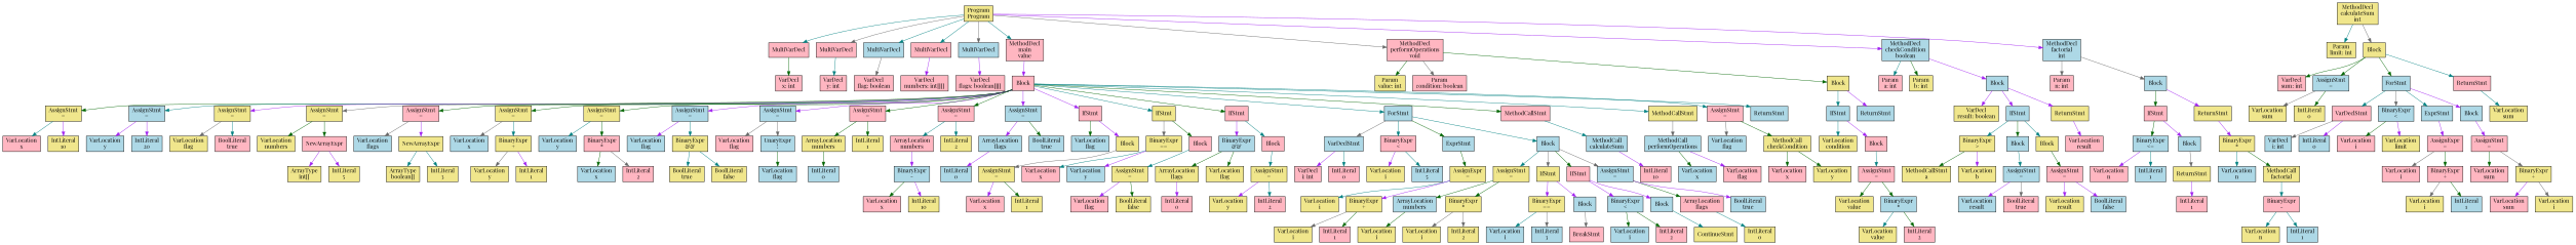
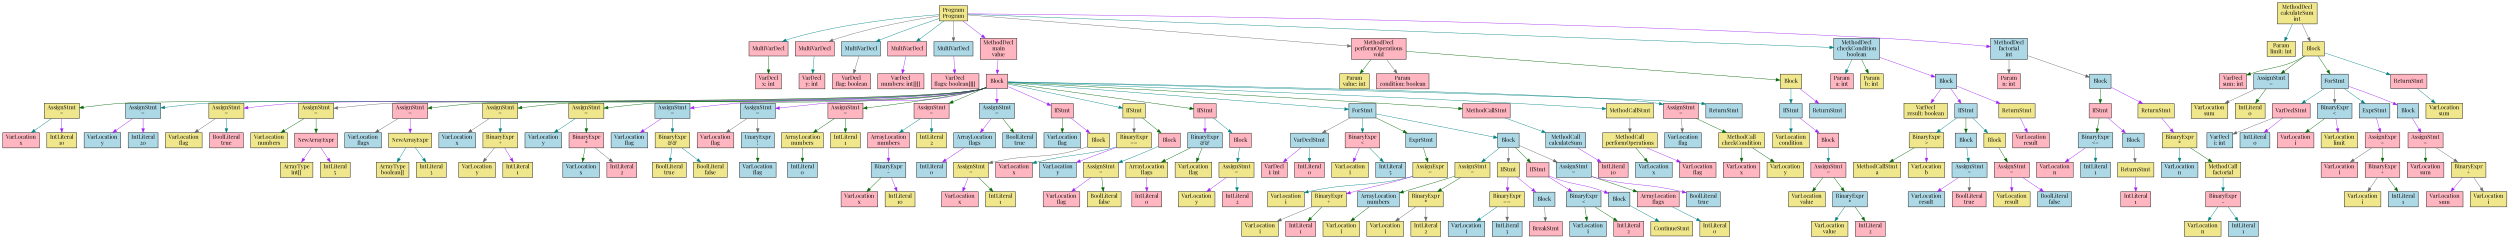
  digraph {
    fontname="Playfair Display"
    rankdir=TB
    node [fillcolor=khaki fontname="Playfair Display" shape=box style=filled]
    edge [color=purple fontname="Playfair Display"]
    n1 [label="Program\nProgram"]
    n2 [fillcolor=lightpink label=MultiVarDecl]
    n3 [fillcolor=lightpink label=MultiVarDecl]
    n4 [fillcolor=lightblue label=MultiVarDecl]
    n5 [fillcolor=lightpink label=MultiVarDecl]
    n6 [fillcolor=lightblue label=MultiVarDecl]
    n7 [fillcolor=lightpink label="MethodDecl\nmain\nvalue"]
    n8 [fillcolor=lightpink label="MethodDecl\nperformOperations\nvoid"]
    n9 [fillcolor=lightblue label="MethodDecl\ncheckCondition\nboolean"]
    n10 [fillcolor=lightblue label="MethodDecl\nfactorial\nint"]
    n11 [fillcolor=lightpink label="VarDecl\nx: int"]
    n12 [fillcolor=lightpink label="VarDecl\ny: int"]
    n13 [fillcolor=lightpink label="VarDecl\nflag: boolean"]
    n14 [fillcolor=lightpink label="VarDecl\nnumbers: int[][]"]
    n15 [fillcolor=lightpink label="VarDecl\nflags: boolean[][]"]
    n16 [fillcolor=lightpink label=Block]
    n17 [label="MethodDecl\ncalculateSum\nint"]
    n18 [label="Param\nlimit: int"]
    n19 [label=Block]
    n20 [label="Param\nvalue: int"]
    n21 [fillcolor=lightpink label="Param\ncondition: boolean"]
    n22 [label=Block]
    n23 [fillcolor=lightpink label="Param\na: int"]
    n24 [label="Param\nb: int"]
    n25 [fillcolor=lightblue label=Block]
    n26 [fillcolor=lightpink label="Param\nn: int"]
    n27 [fillcolor=lightblue label=Block]
    n28 [label="AssignStmt\n="]
    n29 [fillcolor=lightblue label="AssignStmt\n="]
    n30 [label="AssignStmt\n="]
    n31 [label="AssignStmt\n="]
    n32 [fillcolor=lightpink label="AssignStmt\n="]
    n33 [label="AssignStmt\n="]
    n34 [label="AssignStmt\n="]
    n35 [fillcolor=lightblue label="AssignStmt\n="]
    n36 [fillcolor=lightblue label="AssignStmt\n="]
    n37 [fillcolor=lightpink label="AssignStmt\n="]
    n38 [fillcolor=lightpink label="AssignStmt\n="]
    n39 [fillcolor=lightblue label="AssignStmt\n="]
    n40 [fillcolor=lightpink label=IfStmt]
    n41 [label=IfStmt]
    n42 [fillcolor=lightpink label=IfStmt]
    n43 [fillcolor=lightblue label=ForStmt]
    n44 [fillcolor=lightpink label=MethodCallStmt]
    n45 [label=MethodCallStmt]
    n46 [fillcolor=lightpink label="AssignStmt\n="]
    n47 [fillcolor=lightblue label=ReturnStmt]
    n48 [fillcolor=lightpink label="VarLocation\nx"]
    n49 [label="IntLiteral\n10"]
    n50 [fillcolor=lightblue label="VarLocation\ny"]
    n51 [fillcolor=lightblue label="IntLiteral\n20"]
    n52 [label="VarLocation\nflag"]
    n53 [fillcolor=lightpink label="BoolLiteral\ntrue"]
    n54 [label="VarLocation\nnumbers"]
    n55 [fillcolor=lightpink label=NewArrayExpr]
    n56 [fillcolor=lightblue label="VarLocation\nflags"]
    n57 [label=NewArrayExpr]
    n58 [fillcolor=lightblue label="VarLocation\nx"]
    n59 [label="BinaryExpr\n+"]
    n60 [fillcolor=lightblue label="VarLocation\ny"]
    n61 [fillcolor=lightpink label="BinaryExpr\n*"]
    n62 [fillcolor=lightblue label="VarLocation\nflag"]
    n63 [label="BinaryExpr\n&&"]
    n64 [fillcolor=lightpink label="VarLocation\nflag"]
    n65 [fillcolor=lightblue label="UnaryExpr\n!"]
    n66 [label="ArrayLocation\nnumbers"]
    n67 [label="IntLiteral\n1"]
    n68 [fillcolor=lightpink label="ArrayLocation\nnumbers"]
    n69 [label="IntLiteral\n2"]
    n70 [fillcolor=lightblue label="ArrayLocation\nflags"]
    n71 [fillcolor=lightblue label="BoolLiteral\ntrue"]
    n72 [fillcolor=lightblue label="VarLocation\nflag"]
    n73 [label=Block]
    n74 [label="BinaryExpr\n=="]
    n75 [fillcolor=lightpink label=Block]
    n76 [fillcolor=lightblue label="BinaryExpr\n&&"]
    n77 [fillcolor=lightpink label=Block]
    n78 [fillcolor=lightblue label=VarDeclStmt]
    n79 [fillcolor=lightpink label="BinaryExpr\n<"]
    n80 [fillcolor=lightblue label=ExprStmt]
    n81 [fillcolor=lightblue label=Block]
    n82 [fillcolor=lightblue label="MethodCall\ncalculateSum"]
-   n83 [fillcolor=lightblue label="MethodCall\nperformOperations"]
+   n83 [label="MethodCall\nperformOperations"]
    n84 [fillcolor=lightblue label="VarLocation\nflag"]
    n85 [label="MethodCall\ncheckCondition"]
    n86 [label="ArrayType\nint[]"]
    n87 [label="IntLiteral\n5"]
    n88 [label="ArrayType\nboolean[]"]
    n89 [label="IntLiteral\n3"]
    n90 [label="VarLocation\ny"]
    n91 [label="IntLiteral\n1"]
    n92 [fillcolor=lightblue label="VarLocation\nx"]
    n93 [fillcolor=lightpink label="IntLiteral\n2"]
    n94 [label="BoolLiteral\ntrue"]
    n95 [label="BoolLiteral\nfalse"]
    n96 [fillcolor=lightblue label="VarLocation\nflag"]
    n97 [fillcolor=lightblue label="IntLiteral\n0"]
    n98 [fillcolor=lightblue label="BinaryExpr\n-"]
    n99 [fillcolor=lightpink label="VarLocation\nx"]
    n100 [label="IntLiteral\n10"]
    n101 [fillcolor=lightblue label="IntLiteral\n0"]
    n102 [label="AssignStmt\n="]
    n103 [fillcolor=lightpink label="VarLocation\nx"]
    n104 [label="IntLiteral\n1"]
    n105 [fillcolor=lightpink label="VarLocation\nx"]
    n106 [fillcolor=lightblue label="VarLocation\ny"]
    n107 [label="AssignStmt\n="]
    n108 [fillcolor=lightpink label="VarLocation\nflag"]
    n109 [label="BoolLiteral\nfalse"]
    n110 [label="ArrayLocation\nflags"]
    n111 [label="VarLocation\nflag"]
    n112 [label="AssignStmt\n="]
    n113 [fillcolor=lightpink label="IntLiteral\n0"]
    n114 [label="VarLocation\ny"]
    n115 [fillcolor=lightpink label="IntLiteral\n2"]
    n116 [fillcolor=lightpink label="VarDecl\ni: int"]
    n117 [fillcolor=lightpink label="IntLiteral\n0"]
    n118 [label="VarLocation\ni"]
    n119 [fillcolor=lightblue label="IntLiteral\n5"]
    n120 [label="AssignExpr\n="]
    n121 [label="AssignStmt\n="]
    n122 [label=IfStmt]
    n123 [fillcolor=lightpink label=IfStmt]
    n124 [fillcolor=lightblue label="AssignStmt\n="]
    n125 [label="VarLocation\ni"]
    n126 [label="BinaryExpr\n+"]
    n127 [label="VarLocation\ni"]
    n128 [fillcolor=lightpink label="IntLiteral\n1"]
    n129 [fillcolor=lightblue label="ArrayLocation\nnumbers"]
    n130 [label="BinaryExpr\n*"]
    n131 [label="BinaryExpr\n=="]
    n132 [fillcolor=lightblue label=Block]
    n133 [fillcolor=lightblue label="BinaryExpr\n<"]
    n134 [fillcolor=lightblue label=Block]
    n135 [fillcolor=lightpink label="ArrayLocation\nflags"]
    n136 [fillcolor=lightblue label="BoolLiteral\ntrue"]
    n137 [label="VarLocation\ni"]
    n138 [label="VarLocation\ni"]
    n139 [label="IntLiteral\n2"]
    n140 [fillcolor=lightblue label="VarLocation\ni"]
    n141 [fillcolor=lightblue label="IntLiteral\n3"]
    n142 [fillcolor=lightpink label=BreakStmt]
    n143 [fillcolor=lightblue label="VarLocation\ni"]
    n144 [fillcolor=lightpink label="IntLiteral\n2"]
    n145 [label=ContinueStmt]
    n146 [label="IntLiteral\n0"]
    n147 [fillcolor=lightpink label="IntLiteral\n10"]
    n148 [fillcolor=lightblue label="VarLocation\nx"]
    n149 [fillcolor=lightpink label="VarLocation\nflag"]
    n150 [fillcolor=lightpink label="VarLocation\nx"]
    n151 [label="VarLocation\ny"]
    n152 [fillcolor=lightpink label="VarDecl\nsum: int"]
    n153 [fillcolor=lightblue label="AssignStmt\n="]
    n154 [fillcolor=lightblue label=ForStmt]
    n155 [fillcolor=lightpink label=ReturnStmt]
    n156 [label="VarLocation\nsum"]
    n157 [label="IntLiteral\n0"]
    n158 [fillcolor=lightpink label=VarDeclStmt]
    n159 [fillcolor=lightblue label="BinaryExpr\n<"]
    n160 [fillcolor=lightblue label=ExprStmt]
    n161 [fillcolor=lightblue label=Block]
    n162 [label="VarLocation\nsum"]
    n163 [fillcolor=lightblue label="VarDecl\ni: int"]
    n164 [fillcolor=lightblue label="IntLiteral\n0"]
    n165 [fillcolor=lightpink label="VarLocation\ni"]
    n166 [label="VarLocation\nlimit"]
    n167 [fillcolor=lightpink label="AssignExpr\n="]
    n168 [fillcolor=lightpink label="AssignStmt\n="]
    n169 [fillcolor=lightpink label="VarLocation\ni"]
    n170 [fillcolor=lightpink label="BinaryExpr\n+"]
    n171 [label="VarLocation\ni"]
    n172 [fillcolor=lightblue label="IntLiteral\n1"]
    n173 [fillcolor=lightpink label="VarLocation\nsum"]
    n174 [label="BinaryExpr\n+"]
    n175 [fillcolor=lightpink label="VarLocation\nsum"]
    n176 [label="VarLocation\ni"]
    n177 [fillcolor=lightblue label=IfStmt]
    n178 [fillcolor=lightblue label=ReturnStmt]
    n179 [label="VarLocation\ncondition"]
    n180 [fillcolor=lightpink label=Block]
    n181 [fillcolor=lightpink label="AssignStmt\n="]
    n182 [label="VarLocation\nvalue"]
    n183 [fillcolor=lightblue label="BinaryExpr\n*"]
    n184 [label="VarLocation\nvalue"]
    n185 [fillcolor=lightpink label="IntLiteral\n2"]
    n186 [label="VarDecl\nresult: boolean"]
    n187 [fillcolor=lightblue label=IfStmt]
    n188 [label=ReturnStmt]
    n189 [label="BinaryExpr\n>"]
    n190 [fillcolor=lightblue label=Block]
    n191 [label=Block]
    n192 [fillcolor=lightpink label="VarLocation\nresult"]
    n193 [label="MethodCallStmt\na"]
    n194 [label="VarLocation\nb"]
    n195 [fillcolor=lightblue label="AssignStmt\n="]
    n196 [fillcolor=lightpink label="AssignStmt\n="]
    n197 [fillcolor=lightblue label="VarLocation\nresult"]
    n198 [fillcolor=lightpink label="BoolLiteral\ntrue"]
    n199 [label="VarLocation\nresult"]
    n200 [fillcolor=lightblue label="BoolLiteral\nfalse"]
    n201 [fillcolor=lightpink label=IfStmt]
    n202 [label=ReturnStmt]
    n203 [fillcolor=lightblue label="BinaryExpr\n<="]
    n204 [fillcolor=lightblue label=Block]
    n205 [label="BinaryExpr\n*"]
    n206 [fillcolor=lightpink label="VarLocation\nn"]
    n207 [fillcolor=lightblue label="IntLiteral\n1"]
    n208 [label=ReturnStmt]
    n209 [fillcolor=lightpink label="IntLiteral\n1"]
    n210 [fillcolor=lightblue label="VarLocation\nn"]
    n211 [label="MethodCall\nfactorial"]
    n212 [fillcolor=lightpink label="BinaryExpr\n-"]
    n213 [label="VarLocation\nn"]
    n214 [fillcolor=lightblue label="IntLiteral\n1"]
    n1 -> n2 [color=teal]
    n1 -> n3 [color=gray40]
    n1 -> n4 [color=teal]
    n1 -> n5 [color=teal]
    n1 -> n6 [color=gray40]
-   n1 -> n7 [color=teal]
+   n1 -> n7
    n1 -> n8 [color=gray40]
-   n1 -> n9
+   n1 -> n9 [color=teal]
    n1 -> n10
    n2 -> n11 [color=darkgreen]
    n3 -> n12 [color=teal]
    n4 -> n13 [color=gray40]
    n5 -> n14
    n6 -> n15
    n7 -> n16
    n8 -> n20 [color=darkgreen]
    n8 -> n21 [color=gray40]
    n8 -> n22 [color=darkgreen]
    n9 -> n23 [color=teal]
    n9 -> n24 [color=darkgreen]
    n9 -> n25
    n10 -> n26 [color=gray40]
    n10 -> n27 [color=gray40]
    n16 -> n28 [color=darkgreen]
    n16 -> n29 [color=teal]
    n16 -> n30
    n16 -> n31 [color=gray40]
    n16 -> n32 [color=darkgreen]
    n16 -> n33 [color=darkgreen]
    n16 -> n34 [color=darkgreen]
    n16 -> n35
    n16 -> n36
    n16 -> n37 [color=darkgreen]
    n16 -> n38 [color=darkgreen]
    n16 -> n39
    n16 -> n40
    n16 -> n41 [color=teal]
    n16 -> n42 [color=darkgreen]
    n16 -> n43 [color=teal]
    n16 -> n44 [color=darkgreen]
    n16 -> n45 [color=teal]
    n16 -> n46 [color=teal]
    n16 -> n47 [color=teal]
    n17 -> n18 [color=teal]
    n17 -> n19 [color=gray40]
    n19 -> n152 [color=darkgreen]
    n19 -> n153 [color=darkgreen]
    n19 -> n154 [color=darkgreen]
    n19 -> n155 [color=teal]
    n22 -> n177 [color=teal]
    n22 -> n178
    n25 -> n186
    n25 -> n187
    n25 -> n188
    n27 -> n201 [color=darkgreen]
    n27 -> n202
    n28 -> n48 [color=teal]
    n28 -> n49
    n29 -> n50
    n29 -> n51
    n30 -> n52 [color=gray40]
    n30 -> n53 [color=teal]
    n31 -> n54 [color=darkgreen]
    n31 -> n55 [color=darkgreen]
    n32 -> n56 [color=gray40]
    n32 -> n57
    n33 -> n58 [color=gray40]
    n33 -> n59 [color=teal]
    n34 -> n60 [color=teal]
    n34 -> n61 [color=darkgreen]
    n35 -> n62
    n35 -> n63 [color=teal]
    n36 -> n64 [color=gray40]
    n36 -> n65 [color=gray40]
    n37 -> n66 [color=darkgreen]
    n37 -> n67 [color=darkgreen]
    n38 -> n68 [color=teal]
    n38 -> n69 [color=teal]
    n39 -> n70
    n39 -> n71 [color=darkgreen]
    n40 -> n72 [color=darkgreen]
    n40 -> n73
    n41 -> n74 [color=gray40]
    n41 -> n75 [color=darkgreen]
    n42 -> n76
    n42 -> n77 [color=teal]
    n43 -> n78 [color=gray40]
    n43 -> n79 [color=teal]
    n43 -> n80 [color=darkgreen]
    n43 -> n81 [color=teal]
    n44 -> n82 [color=teal]
    n45 -> n83 [color=gray40]
    n46 -> n84 [color=gray40]
    n46 -> n85 [color=darkgreen]
    n55 -> n86
    n55 -> n87
    n57 -> n88 [color=teal]
    n57 -> n89 [color=teal]
    n59 -> n90 [color=gray40]
    n59 -> n91
    n61 -> n92 [color=darkgreen]
    n61 -> n93 [color=gray40]
    n63 -> n94 [color=teal]
    n63 -> n95 [color=teal]
    n65 -> n96 [color=darkgreen]
    n66 -> n97 [color=darkgreen]
    n68 -> n98
    n70 -> n101
    n73 -> n102 [color=gray40]
    n74 -> n105 [color=teal]
    n74 -> n106
    n75 -> n107 [color=teal]
    n76 -> n110 [color=darkgreen]
    n76 -> n111 [color=darkgreen]
    n77 -> n112 [color=teal]
    n78 -> n116
    n78 -> n117 [color=teal]
    n79 -> n118
    n79 -> n119 [color=teal]
    n80 -> n120 [color=darkgreen]
    n81 -> n121 [color=teal]
    n81 -> n122 [color=gray40]
    n81 -> n123 [color=darkgreen]
    n81 -> n124 [color=gray40]
    n82 -> n147
    n83 -> n148 [color=darkgreen]
    n83 -> n149
    n85 -> n150 [color=darkgreen]
    n85 -> n151 [color=darkgreen]
    n98 -> n99 [color=darkgreen]
    n98 -> n100
    n102 -> n103
    n102 -> n104 [color=darkgreen]
    n107 -> n108
    n107 -> n109 [color=darkgreen]
    n110 -> n113
    n112 -> n114
    n112 -> n115 [color=teal]
    n120 -> n125 [color=teal]
    n120 -> n126
    n121 -> n129 [color=darkgreen]
    n121 -> n130 [color=darkgreen]
    n122 -> n131
    n122 -> n132
    n123 -> n133
    n123 -> n134
    n124 -> n135 [color=darkgreen]
    n124 -> n136
    n126 -> n127 [color=gray40]
    n126 -> n128 [color=darkgreen]
    n129 -> n137 [color=darkgreen]
    n130 -> n138 [color=gray40]
    n130 -> n139 [color=gray40]
    n131 -> n140 [color=teal]
    n131 -> n141 [color=gray40]
    n132 -> n142 [color=gray40]
    n133 -> n143 [color=darkgreen]
    n133 -> n144 [color=darkgreen]
    n134 -> n145 [color=teal]
    n135 -> n146 [color=teal]
    n153 -> n156 [color=gray40]
    n153 -> n157 [color=darkgreen]
    n154 -> n158 [color=teal]
    n154 -> n159 [color=gray40]
    n154 -> n160 [color=teal]
    n154 -> n161
    n155 -> n162 [color=teal]
    n158 -> n163 [color=gray40]
    n158 -> n164
    n159 -> n165 [color=darkgreen]
    n159 -> n166
    n160 -> n167
    n161 -> n168
    n167 -> n169 [color=gray40]
    n167 -> n170 [color=darkgreen]
    n168 -> n173 [color=darkgreen]
    n168 -> n174 [color=gray40]
    n170 -> n171 [color=gray40]
    n170 -> n172 [color=darkgreen]
    n174 -> n175
    n174 -> n176 [color=gray40]
    n177 -> n179 [color=teal]
    n177 -> n180
    n180 -> n181 [color=teal]
    n181 -> n182 [color=darkgreen]
    n181 -> n183 [color=darkgreen]
    n183 -> n184 [color=teal]
    n183 -> n185 [color=darkgreen]
    n187 -> n189 [color=teal]
    n187 -> n190 [color=darkgreen]
    n187 -> n191 [color=teal]
    n188 -> n192
    n189 -> n193 [color=darkgreen]
    n189 -> n194
    n190 -> n195 [color=teal]
    n191 -> n196 [color=darkgreen]
    n195 -> n197
    n195 -> n198 [color=gray40]
    n196 -> n199
    n196 -> n200
    n201 -> n203 [color=darkgreen]
    n201 -> n204
    n202 -> n205
    n203 -> n206
    n203 -> n207 [color=teal]
    n204 -> n208 [color=gray40]
    n205 -> n210 [color=teal]
    n205 -> n211 [color=darkgreen]
    n208 -> n209
    n211 -> n212 [color=teal]
    n212 -> n213 [color=teal]
    n212 -> n214 [color=teal]
  }
